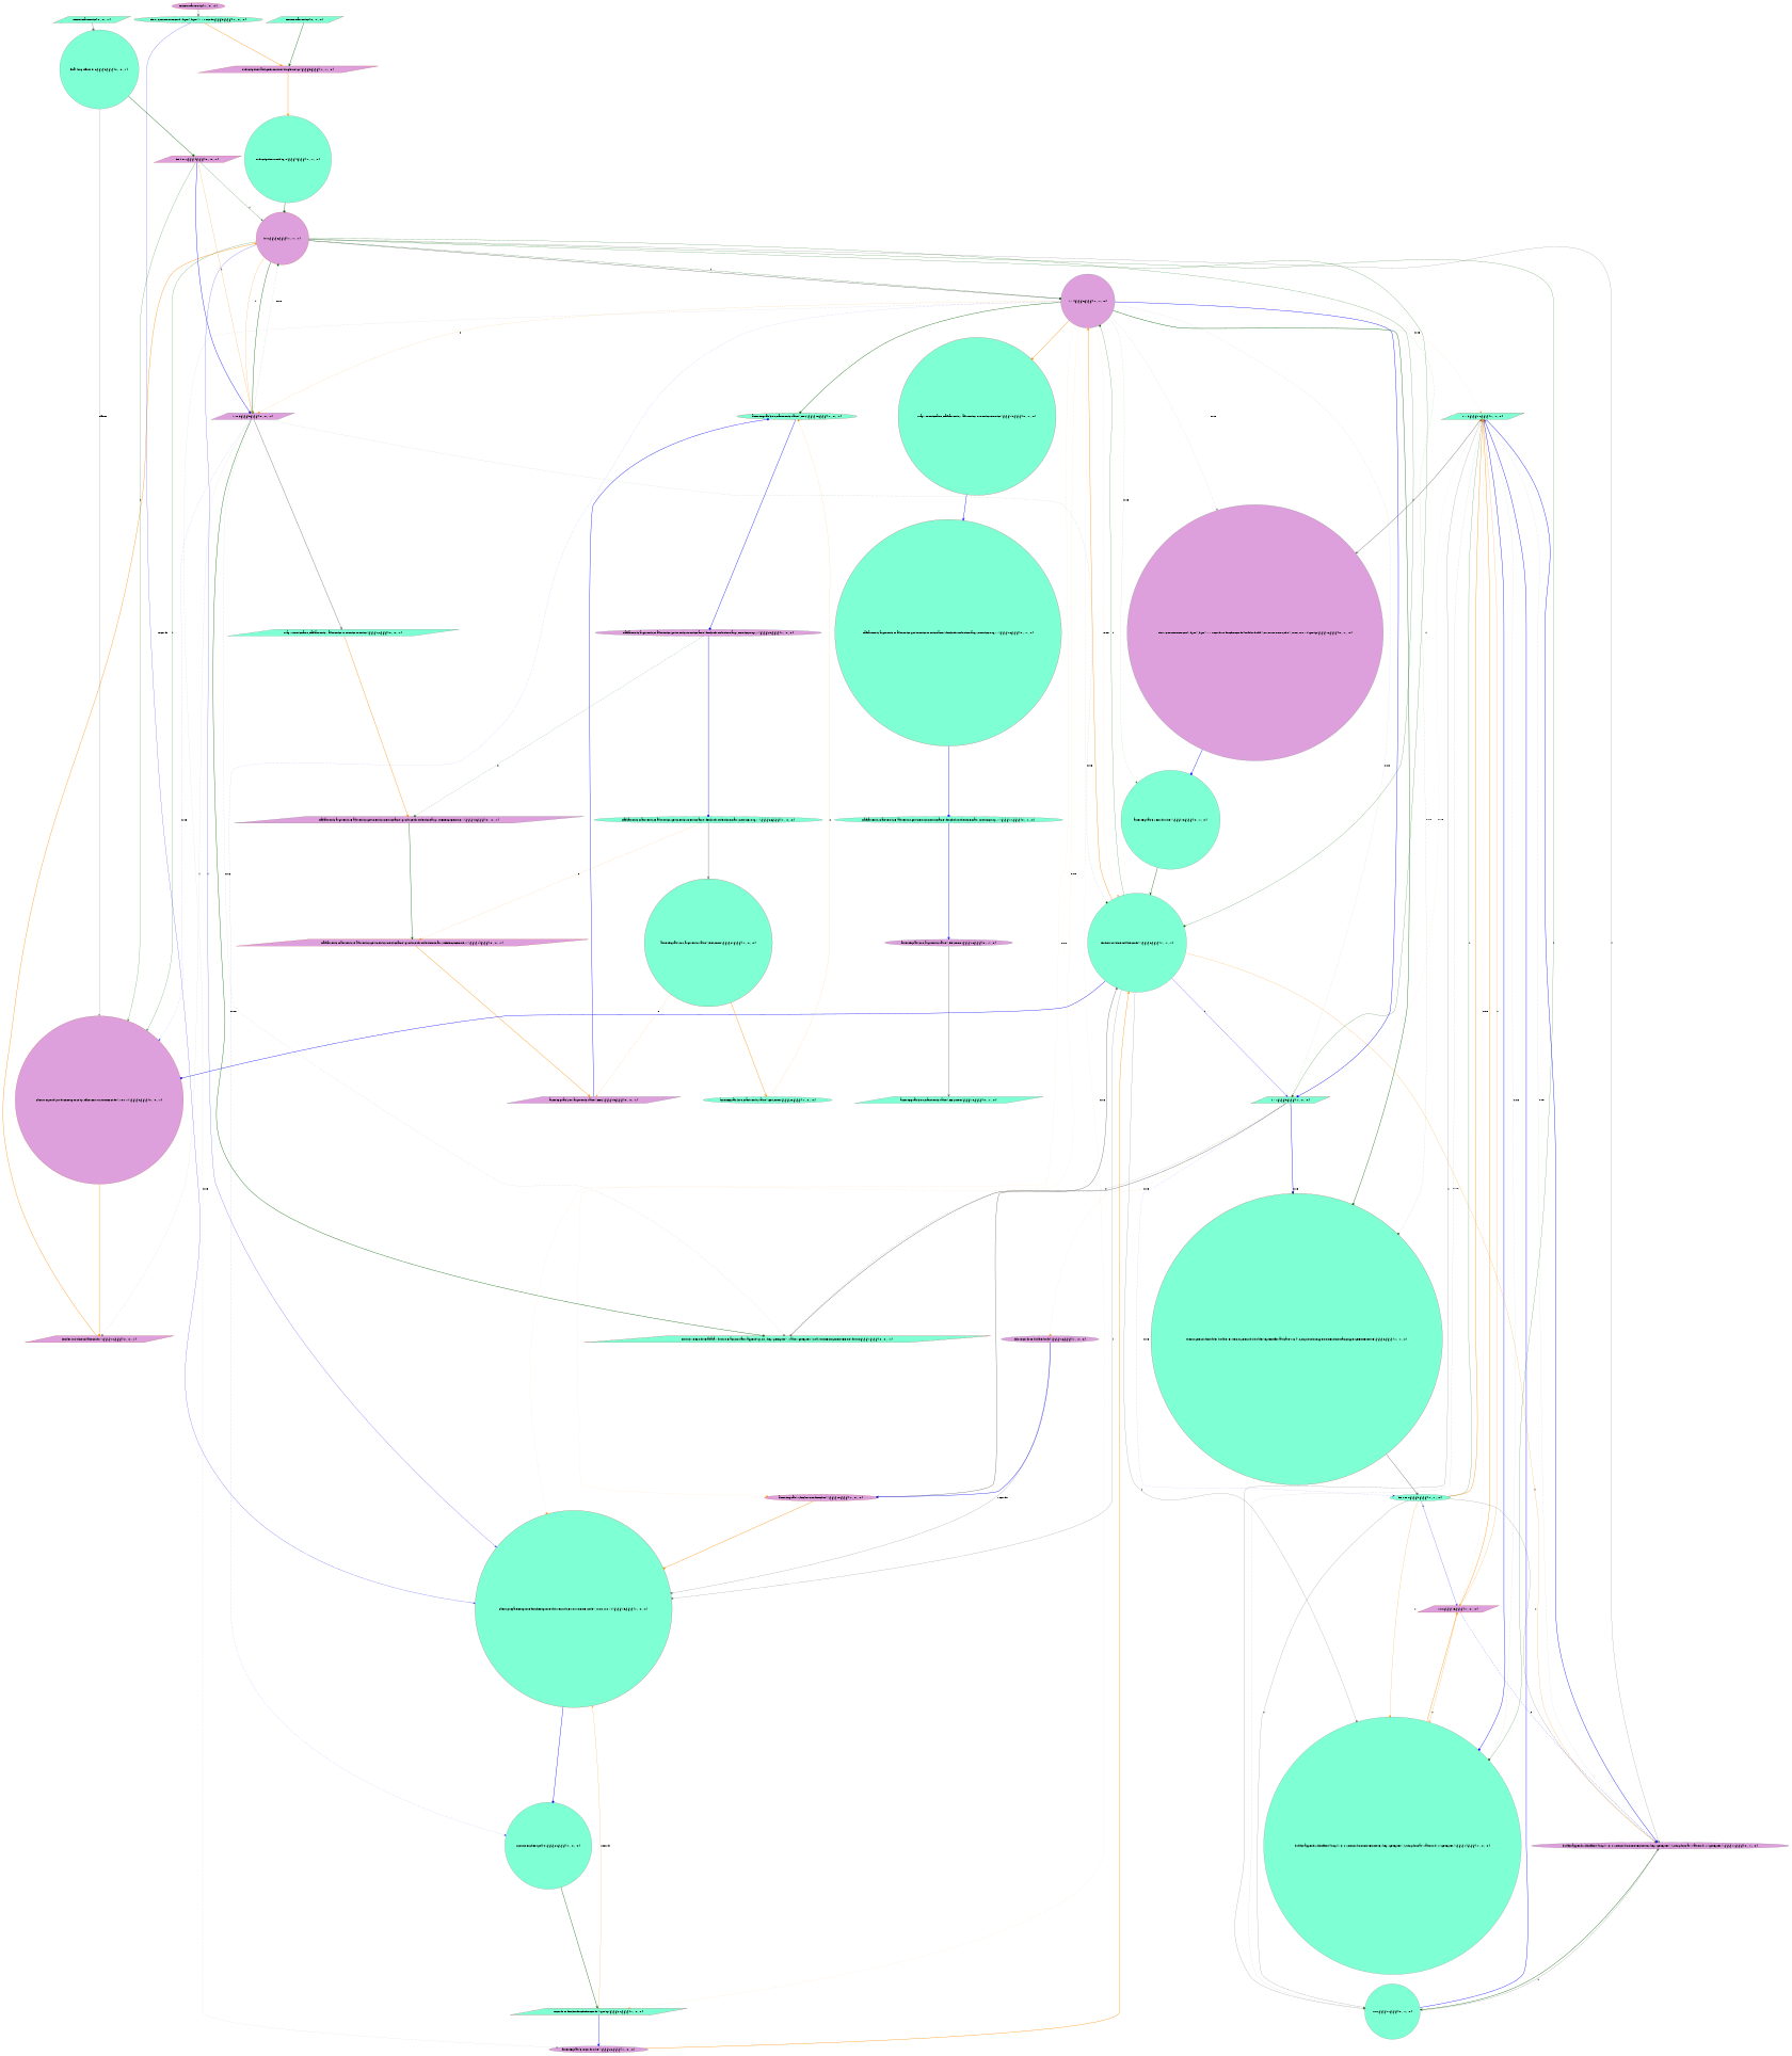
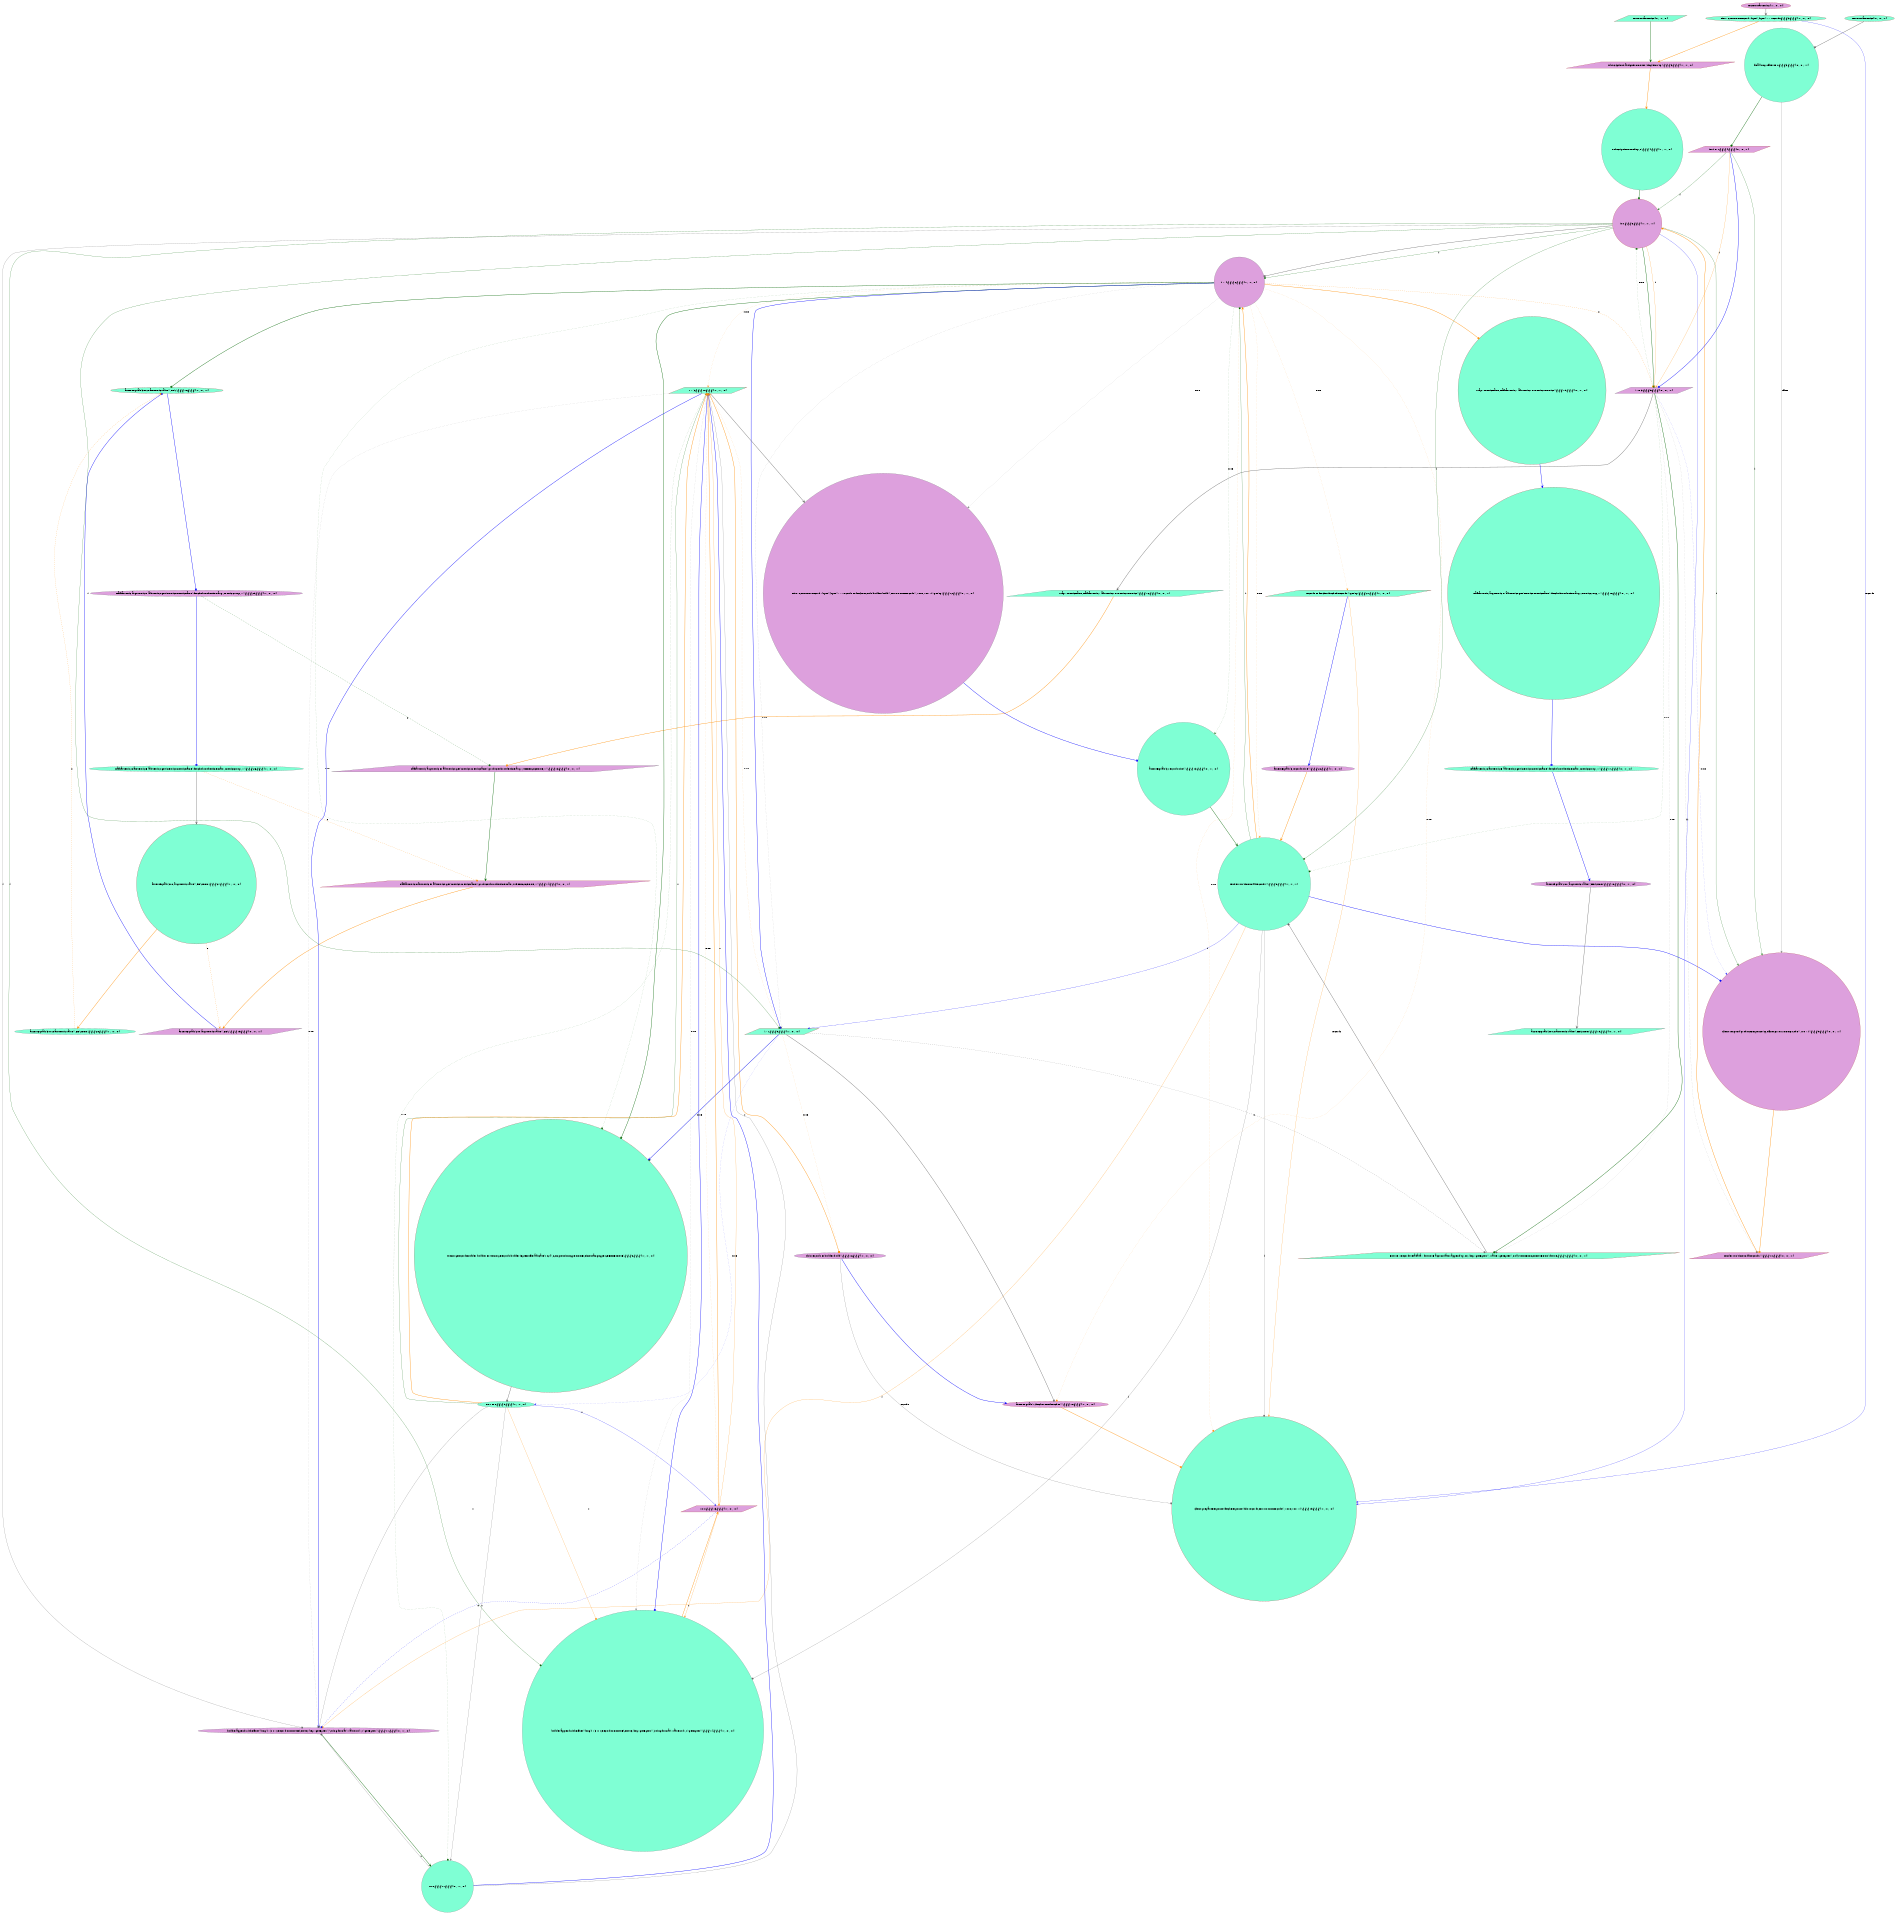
  digraph {
    node [color=gray40 fillcolor=aquamarine shape=circle style=filled]
    edge [arrowhead=box color=darkorange style=bold]
    n1 [color=brown label="testQuotaMetrics['0', '1', '0']" shape=parallelogram]
    n2 [color=brown fillcolor=plum label="subscriptions.assignFromUser(singleton(tp))@@@3@@@['1', '1', '0']" shape=parallelogram]
    n3 [label="subscriptions.seek(tp,0)@@@4@@@['1', '1', '0']"]
    n4 [color=brown fillcolor=plum label="KafkaMetric maxMetric = allMetrics.get(metrics.metricName(\"produce-throttle-time-max\",METRIC_GROUP,\"\"))@@@14@@@['0', '0', '1']" shape=parallelogram]
    n5 [fillcolor=plum label="assertEquals(200,avgMetric.value(),EPS)@@@15@@@['0', '0', '1']" shape=parallelogram]
    n6 [color=brown label="assertEquals(300,maxMetric.value(),EPS)@@@16@@@['1', '0', '1']" shape=ellipse]
    n7 [label="Map<MetricName,KafkaMetric> allMetrics = metrics.metrics()@@@12@@@['0', '0', '1']" shape=parallelogram]
    n8 [fillcolor=plum label="KafkaMetric avgMetric = allMetrics.get(metrics.metricName(\"produce-throttle-time-avg\",METRIC_GROUP,\"\"))@@@13@@@['0', '0', '1']" shape=parallelogram]
    n9 [label="assertEquals(300,maxMetric.value(),EPSILON)@@@28@@@['1', '0', '0']" shape=ellipse]
    n10 [fillcolor=plum label="KafkaMetric avgMetric = allMetrics.get(metrics.metricName(\"fetch-throttle-time-avg\",metricGroup,\"\"))@@@25@@@['1', '0', '0']" shape=ellipse]
    n11 [fillcolor=plum label="i < 4@@@6@@@['1', '1', '0']"]
    n12 [color=brown label="v < 3@@@10@@@['1', '1', '0']" shape=parallelogram]
    n13 [fillcolor=plum label="i <= 3@@@5@@@['0', '0', '1']" shape=parallelogram]
    n14 [color=brown label="client.prepareResponse(fetchResponse(this.records,Errors.NONE.code(),100L,100 * i))@@@19@@@['1', '0', '0']"]
    n15 [color=brown label="MemoryRecordsBuilder builder = MemoryRecords.builder(ByteBuffer.allocate(1024),CompressionType.NONE,TimestampType.CREATE_TIME)@@@8@@@['1', '1', '0']"]
    n16 [label="assertEquals(3,records.size())@@@13@@@['0', '1', '0']"]
    n17 [label="sender.run(time.milliseconds())@@@8@@@['1', '1', '1']"]
    n18 [color=brown label="records = fetcher.fetchedRecords().get(tp)@@@21@@@['1', '0', '0']" shape=parallelogram]
    n19 [color=brown label="Map<MetricName,KafkaMetric> allMetrics = metrics.metrics()@@@15@@@['0', '1', '0']"]
    n20 [color=brown label="i > 1@@@9@@@['1', '0', '0']" shape=parallelogram]
-   n21 [label="consumerClient.poll(0)@@@20@@@['1', '0', '0']"]
    n22 [fillcolor=plum label="assertEquals(3,records.size())@@@22@@@['1', '0', '0']" shape=ellipse]
    n23 [color=brown fillcolor=plum label="assertEquals(1,fetcher.sendFetches())@@@18@@@['1', '0', '0']" shape=ellipse]
    n24 [fillcolor=plum label="List<ConsumerRecord<byte((,byte((>> records = fetchRecords(builder.build(),Errors.NONE.code(),100L,100 * i).get(tp)@@@12@@@['0', '1', '0']"]
    n25 [fillcolor=plum label="builder.appendWithOffset((long)i * 3 + v,Record.NO_TIMESTAMP,\"key\".getBytes(),String.format(\"value-%d\",v).getBytes())@@@11@@@['0', '1', '0']" shape=ellipse]
    n26 [label="v++@@@11@@@['0', '1', '0']"]
    n27 [label="builder.appendWithOffset((long)i * 3 + v,Record.NO_TIMESTAMP,\"key\".getBytes(),String.format(\"value-%d\",v).getBytes())@@@14@@@['1', '0', '0']"]
    n28 [fillcolor=plum label="this.records = builder.build()@@@16@@@['1', '0', '0']" shape=ellipse]
    n29 [color=brown fillcolor=plum label="v++@@@13@@@['1', '0', '0']" shape=parallelogram]
    n30 [color=brown fillcolor=plum label="client.respond(produceResponse(tp,offset,Errors.NONE.code(),100 * i))@@@9@@@['0', '0', '1']"]
    n31 [color=brown fillcolor=plum label="i++@@@6@@@['1', '1', '1']"]
    n32 [color=brown fillcolor=plum label="sender.run(time.milliseconds())@@@10@@@['0', '0', '1']" shape=parallelogram]
    n33 [color=brown label="Future<RecordMetadata> future = accumulator.append(tp,0L,\"key\".getBytes(),\"value\".getBytes(),null,MAX_BLOCK_TIMEOUT).future@@@7@@@['0', '0', '1']" shape=parallelogram]
    n34 [label="int v = 0@@@9@@@['1', '1', '0']" shape=ellipse]
    n35 [color=brown label="KafkaMetric avgMetric = allMetrics.get(metrics.metricName(\"fetch-throttle-time-avg\",metricGroup,\"\"))@@@16@@@['0', '1', '0']"]
    n36 [color=brown fillcolor=plum label="int i = 1@@@4@@@['0', '0', '1']" shape=parallelogram]
    n37 [color=brown fillcolor=plum label="testQuotaMetrics['1', '0', '0']" shape=ellipse]
    n38 [color=brown label="List<ConsumerRecord<byte((,byte((>> records@@@3@@@['1', '0', '0']" shape=ellipse]
    n39 [label="KafkaMetric maxMetric = allMetrics.get(metrics.metricName(\"fetch-throttle-time-max\",metricGroup,\"\"))@@@17@@@['0', '1', '0']" shape=ellipse]
    n40 [fillcolor=plum label="assertEquals(200,avgMetric.value(),EPSILON)@@@18@@@['0', '1', '0']" shape=ellipse]
    n41 [label="final long offset = 0@@@3@@@['0', '0', '1']"]
    n42 [label="assertEquals(300,maxMetric.value(),EPSILON)@@@19@@@['0', '1', '0']" shape=parallelogram]
    n43 [label="KafkaMetric maxMetric = allMetrics.get(metrics.metricName(\"fetch-throttle-time-max\",metricGroup,\"\"))@@@26@@@['1', '0', '0']" shape=ellipse]
-   n44 [color=brown label="testQuotaMetrics['0', '0', '1']" shape=parallelogram]
+   n44 [color=brown label="testQuotaMetrics['0', '0', '1']" shape=ellipse]
    n45 [color=brown label="assertEquals(200,avgMetric.value(),EPSILON)@@@27@@@['1', '0', '0']"]
    n1 -> n2 [arrowhead=vee color=darkgreen]
    n2 -> n3 [arrowhead=vee]
    n3 -> n31 [color=darkgreen]
    n4 -> n5 [arrowhead=vee]
    n5 -> n6 [color=blue]
    n6 -> n10 [color=blue]
    n7 -> n8
    n8 -> n4 [arrowhead=vee color=darkgreen]
    n9 -> n6 [label=0 style=dashed]
    n10 -> n8 [color=darkgreen label=0 style=dashed]
    n10 -> n43 [color=blue]
    n11 -> n6 [color=darkgreen]
    n11 -> n12 [arrowhead=vee label=true style=dotted]
    n11 -> n13 [label=0 style=dashed]
    n11 -> n14 [label=true style=dotted]
    n11 -> n15 [color=darkgreen label=true style=dotted]
    n11 -> n15 [color=darkgreen]
    n11 -> n16 [arrowhead=vee color=darkgreen label=true style=dotted]
    n11 -> n17 [arrowhead=vee label=true style=dotted]
    n11 -> n18 [arrowhead=vee label=true style=dotted]
    n11 -> n19
    n11 -> n20 [color=blue]
    n11 -> n20 [arrowhead=vee color=gray40 label=true style=dotted]
-   n11 -> n21 [arrowhead=vee color=blue label=true style=dotted]
-   n11 -> n22 [arrowhead=vee color=gray40 label=true style=dotted]
    n11 -> n23 [label=true style=dotted]
    n11 -> n24 [arrowhead=vee color=gray40 label=true style=dotted]
    n12 -> n24 [arrowhead=vee color=gray40]
    n12 -> n25 [arrowhead=vee color=blue]
    n12 -> n25 [color=gray40 label=true style=dotted]
    n12 -> n26 [color=darkgreen label=true style=dotted]
    n12 -> n27 [arrowhead=vee color=gray40 label=true style=dotted]
    n12 -> n27 [color=blue]
+   n12 -> n28
    n12 -> n29 [arrowhead=vee label=true style=dotted]
    n13 -> n7 [arrowhead=vee color=gray40]
    n13 -> n17 [color=darkgreen label=true style=dotted]
    n13 -> n30 [arrowhead=vee color=blue label=true style=dotted]
    n13 -> n31 [color=darkgreen label=true style=dotted]
    n13 -> n32 [color=gray40 label=i style=dotted]
    n13 -> n33 [color=gray40 label=true style=dotted]
    n13 -> n33 [color=darkgreen]
-   n14 -> n21 [color=blue]
    n15 -> n34 [color=gray40]
    n16 -> n17 [arrowhead=vee color=darkgreen]
    n17 -> n11 [color=darkgreen label=i style=solid]
    n17 -> n11 [arrowhead=vee]
    n17 -> n14 [color=gray40 label=i style=solid]
    n17 -> n20 [arrowhead=vee color=blue label=i style=solid]
    n17 -> n25 [label=i style=solid]
    n17 -> n27 [color=gray40 label=i style=solid]
    n17 -> n30 [color=blue]
    n18 -> n14 [arrowhead=vee label=records style=solid]
    n18 -> n22 [arrowhead=vee color=blue]
    n19 -> n35 [arrowhead=vee color=blue]
    n20 -> n12 [arrowhead=vee label=true style=dotted]
    n20 -> n15 [color=darkgreen label=true style=dotted]
    n20 -> n15 [arrowhead=vee color=blue]
    n20 -> n23 [color=gray40]
    n20 -> n28 [label=true style=dotted]
    n20 -> n33 [color=gray40 label=0 style=dashed]
    n20 -> n34 [arrowhead=vee color=blue label=true style=dotted]
-   n21 -> n18 [arrowhead=vee color=darkgreen]
    n22 -> n17 [arrowhead=vee]
    n23 -> n14
    n24 -> n16 [color=blue]
    n25 -> n26 [arrowhead=vee color=darkgreen]
    n26 -> n12 [arrowhead=vee color=blue]
    n26 -> n12 [color=gray40 label=v style=solid]
    n26 -> n25 [color=gray40 label=v style=solid]
    n27 -> n29 [arrowhead=vee]
    n28 -> n14 [color=gray40 label=records style=solid]
    n28 -> n23 [arrowhead=vee color=blue]
    n29 -> n12 [arrowhead=vee]
    n29 -> n12 [label=v style=solid]
    n29 -> n25 [color=blue label=0 style=dashed]
    n29 -> n27 [arrowhead=vee label=v style=solid]
    n30 -> n32
    n31 -> n11 [color=gray40]
    n31 -> n11 [color=darkgreen label=i style=solid]
    n31 -> n13 [color=darkgreen]
    n31 -> n13 [arrowhead=vee label=i style=solid]
    n31 -> n14 [arrowhead=vee color=blue label=i style=solid]
    n31 -> n17 [color=darkgreen label=i style=solid]
    n31 -> n20 [color=darkgreen label=i style=solid]
    n31 -> n25 [color=gray40 label=i style=solid]
    n31 -> n27 [color=darkgreen label=i style=solid]
    n31 -> n30 [arrowhead=vee color=darkgreen label=i style=solid]
    n32 -> n31 [arrowhead=vee]
    n33 -> n17 [color=gray40]
    n34 -> n12 [arrowhead=vee color=darkgreen label=v style=solid]
    n34 -> n12
    n34 -> n25 [arrowhead=vee color=gray40 label=v style=solid]
    n34 -> n26 [arrowhead=vee color=gray40 label=v style=solid]
    n34 -> n27 [label=v style=solid]
    n34 -> n29 [arrowhead=vee color=blue label=v style=solid]
    n35 -> n39 [color=blue]
    n36 -> n13 [color=blue]
    n36 -> n13 [arrowhead=vee label=i style=solid]
    n36 -> n30 [arrowhead=vee color=darkgreen label=i style=solid]
    n36 -> n31 [arrowhead=vee color=darkgreen label=i style=solid]
    n37 -> n38 [arrowhead=vee color=gray40]
    n38 -> n2 [arrowhead=vee]
    n38 -> n14 [arrowhead=vee color=blue label=records style=solid]
    n39 -> n40 [arrowhead=vee color=blue]
    n40 -> n42 [arrowhead=vee color=gray40]
    n41 -> n30 [arrowhead=vee color=gray40 label=offset style=solid]
    n41 -> n36 [color=darkgreen]
    n43 -> n4 [label=0 style=dashed]
    n43 -> n45 [arrowhead=vee color=gray40]
    n44 -> n41 [color=gray40]
    n45 -> n5 [arrowhead=vee label=0 style=dashed]
    n45 -> n9 [arrowhead=vee]
  }
